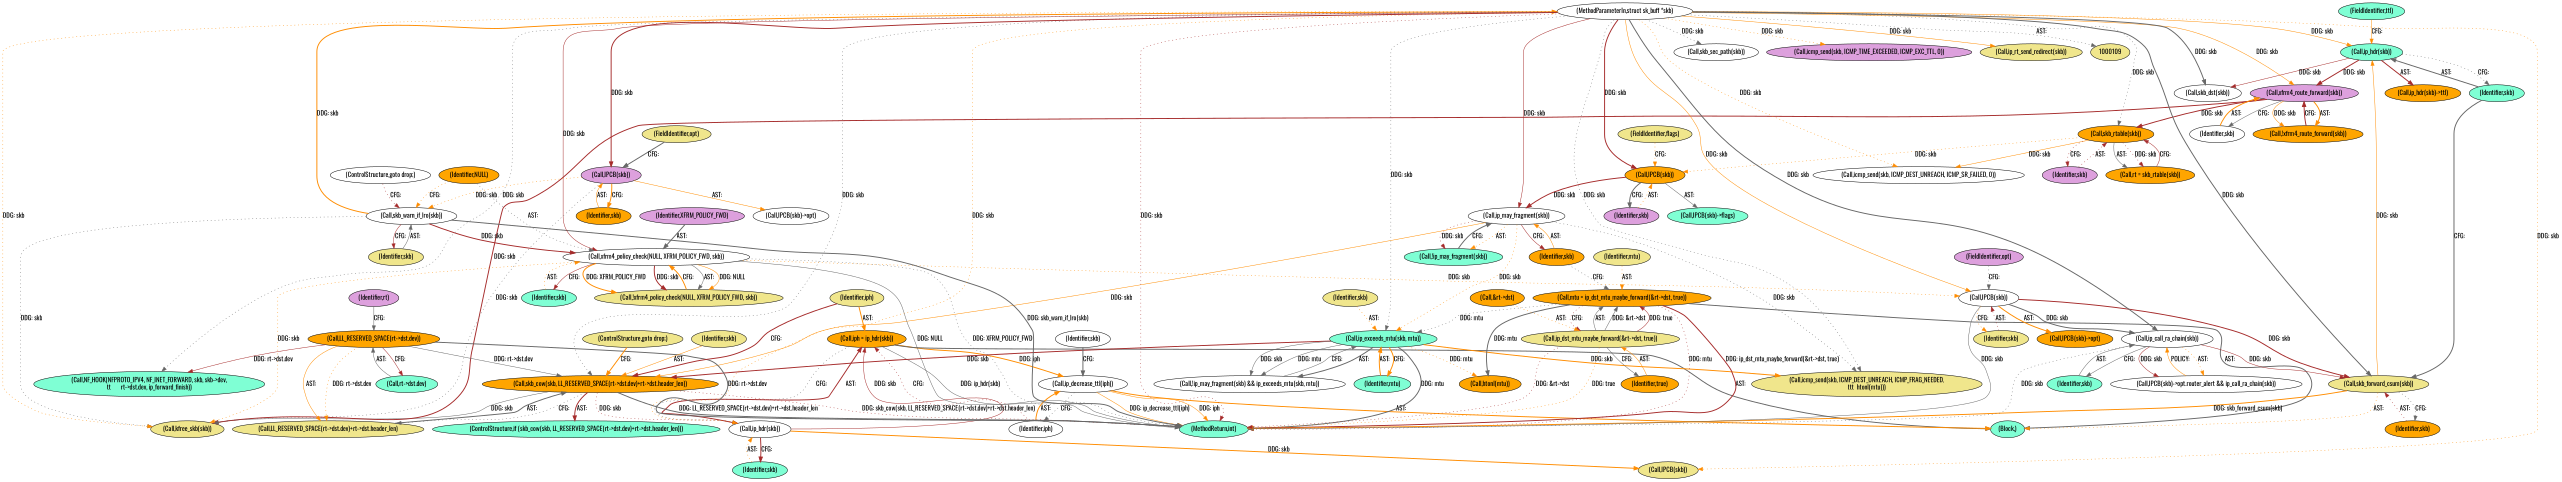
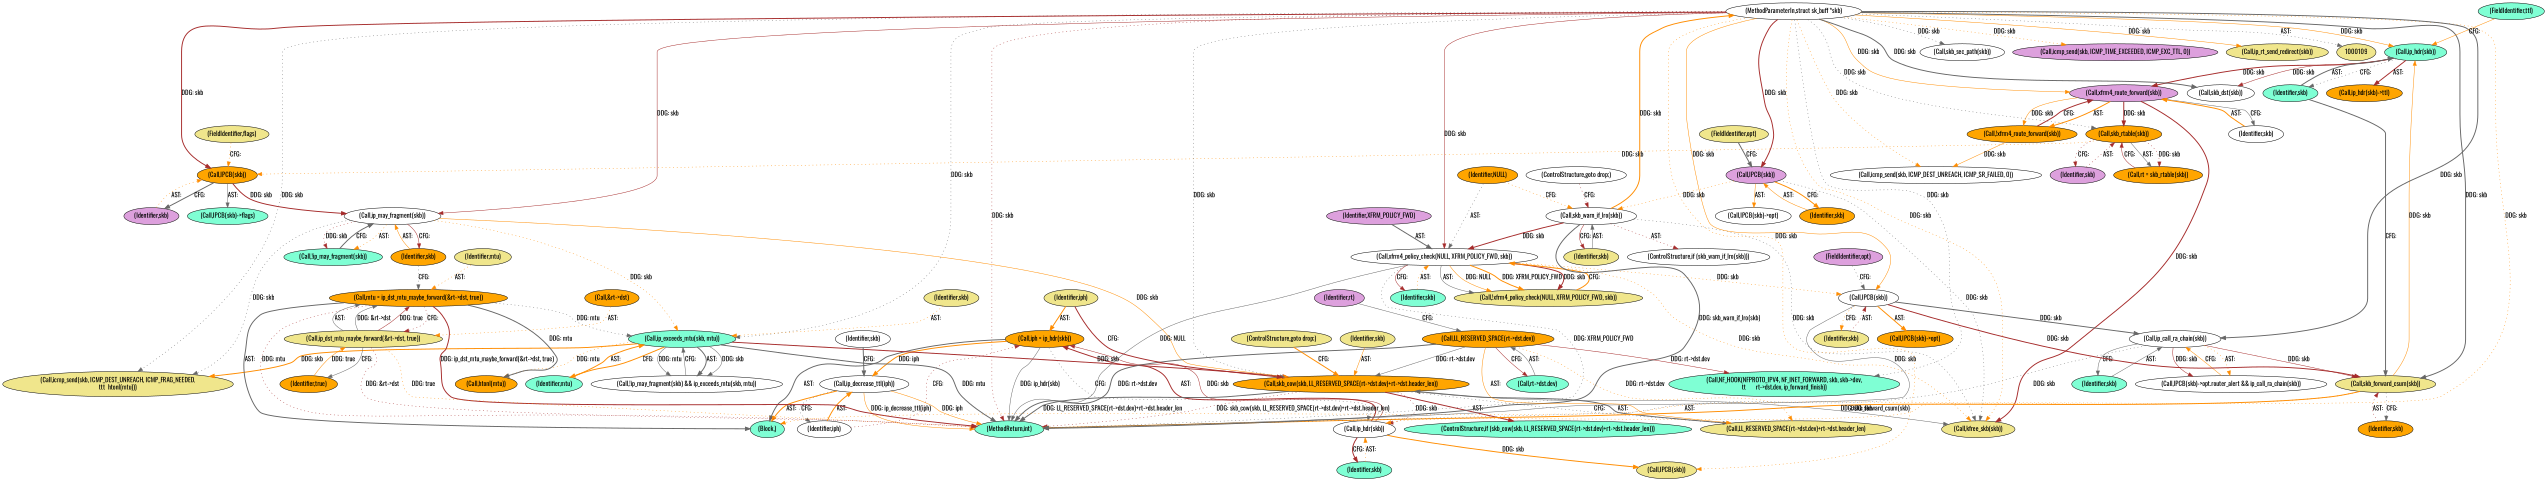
  digraph {
    fontname=Oswald
    node [fillcolor=white fontname=Oswald style=filled]
    edge [color=gray40 fontname=Oswald style=dotted]
    n1 [fillcolor=orange label="(Call,iph = ip_hdr(skb))"]
    n2 [label="(Call,ip_hdr(skb))"]
    n3 [label="(Call,ip_decrease_ttl(iph))"]
    n4 [fillcolor=aquamarine label="(MethodReturn,int)"]
    n5 [fillcolor=aquamarine label="(Block,)"]
    n6 [fillcolor=khaki label="(Call,IPCB(skb))"]
    n7 [fillcolor=aquamarine label="(Identifier,skb)"]
    n8 [label="(Identifier,iph)"]
    n9 [fillcolor=orange label="(Call,skb_cow(skb, LL_RESERVED_SPACE(rt->dst.dev)+rt->dst.header_len))"]
    n10 [fillcolor=aquamarine label="(ControlStructure,if (skb_cow(skb, LL_RESERVED_SPACE(rt->dst.dev)+rt->dst.header_len)))"]
    n11 [fillcolor=khaki label="(Call,LL_RESERVED_SPACE(rt->dst.dev)+rt->dst.header_len)"]
    n12 [fillcolor=khaki label="(Call,kfree_skb(skb))"]
    n13 [fillcolor=aquamarine label="(Call,ip_exceeds_mtu(skb, mtu))"]
    n14 [fillcolor=aquamarine label="(Identifier,mtu)"]
    n15 [fillcolor=orange label="(Call,htonl(mtu))"]
    n16 [fillcolor=khaki label="(Call,icmp_send(skb, ICMP_DEST_UNREACH, ICMP_FRAG_NEEDED,\n\t\t\t  htonl(mtu)))"]
    n17 [label="(Call,!ip_may_fragment(skb) && ip_exceeds_mtu(skb, mtu))"]
    n18 [label="(Call,ip_may_fragment(skb))"]
    n19 [fillcolor=orange label="(Identifier,skb)"]
    n20 [fillcolor=aquamarine label="(Call,!ip_may_fragment(skb))"]
    n21 [fillcolor=orange label="(Call,mtu = ip_dst_mtu_maybe_forward(&rt->dst, true))"]
    n22 [fillcolor=orange label="(Call,IPCB(skb))"]
    n23 [fillcolor=plum label="(Identifier,skb)"]
    n24 [fillcolor=aquamarine label="(Call,IPCB(skb)->flags)"]
    n25 [fillcolor=orange label="(Call,skb_rtable(skb))"]
    n26 [label="(Call,icmp_send(skb, ICMP_DEST_UNREACH, ICMP_SR_FAILED, 0))"]
    n27 [fillcolor=plum label="(Identifier,skb)"]
    n28 [fillcolor=orange label="(Call,rt = skb_rtable(skb))"]
    n29 [fillcolor=plum label="(Call,xfrm4_route_forward(skb))"]
    n30 [label="(Identifier,skb)"]
    n31 [fillcolor=orange label="(Call,!xfrm4_route_forward(skb))"]
    n32 [fillcolor=aquamarine label="(Call,ip_hdr(skb))"]
    n33 [fillcolor=aquamarine label="(Identifier,skb)"]
    n34 [fillcolor=orange label="(Call,ip_hdr(skb)->ttl)"]
    n35 [label="(Call,skb_dst(skb))"]
    n36 [fillcolor=khaki label="(Call,skb_forward_csum(skb))"]
    n37 [fillcolor=orange label="(Identifier,skb)"]
    n38 [label="(Call,ip_call_ra_chain(skb))"]
    n39 [label="(Call,IPCB(skb)->opt.router_alert && ip_call_ra_chain(skb))"]
    n40 [fillcolor=aquamarine label="(Identifier,skb)"]
    n41 [label="(Call,IPCB(skb))"]
    n42 [fillcolor=orange label="(Call,IPCB(skb)->opt)"]
    n43 [fillcolor=khaki label="(Identifier,skb)"]
    n44 [label="(Call,xfrm4_policy_check(NULL, XFRM_POLICY_FWD, skb))"]
    n45 [fillcolor=aquamarine label="(Identifier,skb)"]
    n46 [fillcolor=khaki label="(Call,!xfrm4_policy_check(NULL, XFRM_POLICY_FWD, skb))"]
    n47 [label="(Call,skb_warn_if_lro(skb))"]
+   n48 [label="(ControlStructure,if (skb_warn_if_lro(skb)))"]
    n49 [fillcolor=khaki label="(Identifier,skb)"]
    n50 [label="(MethodParameterIn,struct sk_buff *skb)"]
    n51 [fillcolor=plum label="(Call,IPCB(skb))"]
    n52 [label="(Call,IPCB(skb)->opt)"]
    n53 [fillcolor=orange label="(Identifier,skb)"]
    n54 [label="(Call,skb_sec_path(skb))"]
    n55 [fillcolor=aquamarine label="(Call,NF_HOOK(NFPROTO_IPV4, NF_INET_FORWARD, skb, skb->dev,\n\t\t       rt->dst.dev, ip_forward_finish))"]
    n56 [fillcolor=plum label="(Call,icmp_send(skb, ICMP_TIME_EXCEEDED, ICMP_EXC_TTL, 0))"]
    n57 [fillcolor=khaki label="(Call,ip_rt_send_redirect(skb))"]
    1000109 [fillcolor=khaki]
    n59 [fillcolor=khaki label="(Call,ip_dst_mtu_maybe_forward(&rt->dst, true))"]
    n60 [fillcolor=orange label="(Identifier,true)"]
    n61 [fillcolor=orange label="(Call,LL_RESERVED_SPACE(rt->dst.dev))"]
    n62 [fillcolor=aquamarine label="(Call,rt->dst.dev)"]
    n63 [label="(Identifier,skb)"]
    n64 [fillcolor=aquamarine label="(FieldIdentifier,ttl)"]
    n65 [fillcolor=khaki label="(Identifier,skb)"]
    n66 [fillcolor=khaki label="(FieldIdentifier,opt)"]
    n67 [fillcolor=plum label="(FieldIdentifier,opt)"]
    n68 [fillcolor=khaki label="(FieldIdentifier,flags)"]
    n69 [fillcolor=khaki label="(Identifier,iph)"]
    n70 [label="(ControlStructure,goto drop;)"]
    n71 [fillcolor=khaki label="(Identifier,mtu)"]
    n72 [fillcolor=orange label="(Call,&rt->dst)"]
    n73 [fillcolor=plum label="(Identifier,rt)"]
    n74 [fillcolor=plum label="(Identifier,XFRM_POLICY_FWD)"]
    n75 [fillcolor=khaki label="(ControlStructure,goto drop;)"]
    n76 [fillcolor=orange label="(Identifier,NULL)"]
    n77 [fillcolor=khaki label="(Identifier,skb)"]
    n1 -> n2 [label="CFG: "]
    n1 -> n3 [color=darkorange label="DDG: iph" style=bold]
    n1 -> n4 [label="DDG: ip_hdr(skb)" style=solid]
    n1 -> n5 [label="AST: " style=bold]
    n2 -> n1 [color=brown label="AST: " style=bold]
    n2 -> n1 [color=brown label="DDG: skb" style=solid]
    n2 -> n6 [color=darkorange label="DDG: skb" style=bold]
    n2 -> n7 [color=brown label="CFG: " style=bold]
    n3 -> n4 [color=darkorange label="DDG: ip_decrease_ttl(iph)" style=solid]
    n3 -> n4 [color=darkorange label="DDG: iph" style=solid]
    n3 -> n5 [color=darkorange label="AST: " style=bold]
    n3 -> n8 [label="CFG: "]
    n7 -> n2 [color=darkorange label="AST: "]
    n8 -> n1 [color=brown label="CFG: "]
    n8 -> n3 [color=darkorange label="AST: " style=bold]
    n9 -> n2 [color=brown label="DDG: skb"]
    n9 -> n4 [label="DDG: LL_RESERVED_SPACE(rt->dst.dev)+rt->dst.header_len" style=bold]
    n9 -> n4 [color=brown label="DDG: skb_cow(skb, LL_RESERVED_SPACE(rt->dst.dev)+rt->dst.header_len)"]
    n9 -> n10 [color=brown label="AST: " style=bold]
    n9 -> n11 [label="CFG: "]
    n9 -> n12 [label="DDG: skb" style=solid]
    n11 -> n9 [label="AST: " style=bold]
    n13 -> n4 [label="DDG: mtu" style=bold]
    n13 -> n9 [color=brown label="DDG: skb" style=bold]
    n13 -> n14 [color=darkorange label="CFG: " style=bold]
    n13 -> n15 [color=darkorange label="DDG: mtu"]
    n13 -> n16 [color=darkorange label="DDG: skb" style=bold]
    n13 -> n17 [label="AST: " style=bold]
    n13 -> n17 [label="DDG: skb" style=solid]
    n13 -> n17 [label="DDG: mtu" style=solid]
    n14 -> n13 [color=darkorange label="AST: " style=bold]
    n17 -> n13 [label="CFG: " style=solid]
    n18 -> n9 [color=darkorange label="DDG: skb" style=solid]
    n18 -> n13 [color=darkorange label="DDG: skb"]
    n18 -> n16 [label="DDG: skb"]
    n18 -> n19 [color=brown label="CFG: " style=solid]
    n18 -> n20 [color=darkorange label="AST: "]
    n18 -> n20 [color=brown label="DDG: skb"]
    n19 -> n18 [color=darkorange label="AST: " style=solid]
    n19 -> n21 [label="CFG: "]
    n20 -> n18 [label="CFG: " style=bold]
    n21 -> n4 [color=brown label="DDG: mtu"]
    n21 -> n4 [color=brown label="DDG: ip_dst_mtu_maybe_forward(&rt->dst, true)" style=bold]
    n21 -> n5 [label="AST: " style=bold]
    n21 -> n13 [label="DDG: mtu"]
    n21 -> n15 [label="DDG: mtu" style=bold]
    n21 -> n59 [color=brown label="CFG: "]
    n22 -> n18 [color=brown label="DDG: skb" style=bold]
    n22 -> n23 [label="CFG: " style=bold]
    n22 -> n24 [label="AST: " style=solid]
    n23 -> n22 [color=darkorange label="AST: "]
    n25 -> n22 [color=darkorange label="DDG: skb"]
-   n25 -> n26 [color=darkorange label="DDG: skb" style=solid]
+   n31 -> n26 [color=darkorange label="DDG: skb" style=solid]
    n25 -> n27 [color=brown label="CFG: "]
    n25 -> n28 [label="AST: " style=solid]
    n25 -> n28 [color=brown label="DDG: skb"]
    n27 -> n25 [color=brown label="AST: "]
    n28 -> n25 [color=brown label="CFG: " style=solid]
    n29 -> n12 [color=brown label="DDG: skb" style=bold]
    n29 -> n25 [color=brown label="DDG: skb" style=bold]
    n29 -> n30 [label="CFG: " style=solid]
    n29 -> n31 [color=darkorange label="AST: " style=bold]
    n29 -> n31 [color=darkorange label="DDG: skb" style=solid]
    n30 -> n29 [color=darkorange label="AST: " style=bold]
    n31 -> n29 [color=brown label="CFG: " style=bold]
    n32 -> n29 [color=brown label="DDG: skb" style=bold]
    n32 -> n33 [label="CFG: "]
    n32 -> n34 [color=brown label="AST: " style=bold]
    n32 -> n35 [color=brown label="DDG: skb" style=solid]
    n33 -> n32 [label="AST: " style=bold]
    n33 -> n36 [label="CFG: " style=bold]
    n36 -> n4 [color=darkorange label="DDG: skb_forward_csum(skb)" style=bold]
    n36 -> n5 [color=darkorange label="AST: "]
    n36 -> n32 [color=darkorange label="DDG: skb" style=solid]
    n36 -> n37 [label="CFG: "]
    n37 -> n36 [color=brown label="AST: "]
    n38 -> n4 [label="DDG: skb"]
    n38 -> n36 [color=brown label="DDG: skb" style=solid]
    n38 -> n39 [color=darkorange label="AST: "]
    n38 -> n39 [color=brown label="DDG: skb" style=solid]
    n38 -> n40 [label="CFG: " style=solid]
-   n39 -> n38 [color=darkorange label="POLICY: " style=solid]
+   n39 -> n38 [color=darkorange label="CFG: " style=solid]
    n40 -> n38 [label="AST: " style=solid]
    n41 -> n4 [label="DDG: skb" style=solid]
    n41 -> n36 [color=brown label="DDG: skb" style=bold]
    n41 -> n38 [label="DDG: skb" style=bold]
    n41 -> n42 [color=darkorange label="AST: " style=bold]
    n41 -> n43 [color=darkorange label="CFG: "]
    n43 -> n41 [color=brown label="AST: "]
    n44 -> n4 [label="DDG: XFRM_POLICY_FWD"]
    n44 -> n4 [label="DDG: NULL" style=solid]
    n44 -> n12 [color=darkorange label="DDG: skb"]
    n44 -> n41 [color=darkorange label="DDG: skb"]
    n44 -> n45 [color=brown label="CFG: " style=solid]
    n44 -> n46 [label="AST: " style=solid]
    n44 -> n46 [color=darkorange label="DDG: NULL" style=solid]
    n44 -> n46 [color=darkorange label="DDG: XFRM_POLICY_FWD" style=bold]
    n44 -> n46 [color=brown label="DDG: skb" style=bold]
    n45 -> n44 [color=darkorange label="AST: "]
    n46 -> n44 [color=darkorange label="CFG: " style=bold]
    n47 -> n4 [label="DDG: skb_warn_if_lro(skb)" style=bold]
    n47 -> n12 [label="DDG: skb"]
    n47 -> n44 [color=brown label="DDG: skb" style=bold]
+   n47 -> n48 [color=brown label="AST: "]
    n47 -> n49 [color=brown label="CFG: " style=solid]
    n47 -> n50 [color=darkorange label="DDG: skb" style=bold]
    n49 -> n47 [label="AST: " style=solid]
    n50 -> n2 [color=darkorange label="DDG: skb"]
    n50 -> n4 [color=brown label="DDG: skb"]
    n50 -> n6 [color=darkorange label="DDG: skb"]
    n50 -> n9 [label="DDG: skb"]
    n50 -> n12 [color=darkorange label="DDG: skb"]
    n50 -> n13 [label="DDG: skb"]
    n50 -> n16 [label="DDG: skb"]
    n50 -> n18 [color=brown label="DDG: skb" style=solid]
    n50 -> n22 [color=brown label="DDG: skb" style=bold]
    n50 -> n25 [label="DDG: skb"]
    n50 -> n26 [color=darkorange label="DDG: skb"]
    n50 -> n29 [color=darkorange label="DDG: skb" style=solid]
    n50 -> n32 [color=darkorange label="DDG: skb" style=solid]
    n50 -> n35 [label="DDG: skb" style=bold]
    n50 -> n36 [label="DDG: skb" style=bold]
    n50 -> n38 [label="DDG: skb" style=bold]
    n50 -> n41 [color=darkorange label="DDG: skb" style=solid]
    n50 -> n44 [color=brown label="DDG: skb" style=solid]
    n50 -> n51 [color=brown label="DDG: skb" style=bold]
    n50 -> n54 [label="DDG: skb"]
    n50 -> n55 [label="DDG: skb"]
    n50 -> n56 [color=darkorange label="DDG: skb"]
    n50 -> n57 [color=darkorange label="DDG: skb" style=solid]
    n50 -> 1000109 [label="AST: "]
    n51 -> n12 [label="DDG: skb"]
    n51 -> n47 [color=darkorange label="DDG: skb"]
    n51 -> n52 [color=darkorange label="AST: " style=solid]
    n51 -> n53 [color=darkorange label="CFG: " style=bold]
    n53 -> n51 [color=darkorange label="AST: " style=solid]
    n59 -> n4 [color=darkorange label="DDG: true"]
    n59 -> n4 [color=brown label="DDG: &rt->dst"]
    n59 -> n21 [label="AST: " style=solid]
    n59 -> n21 [label="DDG: &rt->dst" style=solid]
    n59 -> n21 [color=brown label="DDG: true" style=solid]
    n59 -> n60 [label="CFG: " style=solid]
-   n60 -> n59 [color=darkorange label="AST: " style=solid]
+   n60 -> n59 [color=darkorange label="DDG: true" style=solid]
    n61 -> n4 [label="DDG: rt->dst.dev" style=bold]
    n61 -> n9 [label="DDG: rt->dst.dev" style=solid]
    n61 -> n11 [color=darkorange label="AST: " style=solid]
    n61 -> n11 [color=darkorange label="DDG: rt->dst.dev"]
    n61 -> n55 [color=brown label="DDG: rt->dst.dev" style=solid]
    n61 -> n62 [color=brown label="CFG: " style=solid]
    n62 -> n61 [label="AST: " style=solid]
    n63 -> n3 [label="CFG: " style=bold]
    n64 -> n32 [color=darkorange label="CFG: " style=solid]
    n65 -> n13 [color=darkorange label="AST: "]
    n66 -> n51 [label="CFG: " style=bold]
    n67 -> n41 [label="CFG: "]
    n68 -> n22 [color=darkorange label="CFG: "]
    n69 -> n1 [color=darkorange label="AST: " style=bold]
    n69 -> n9 [color=brown label="CFG: " style=bold]
    n70 -> n47 [color=brown label="CFG: "]
    n71 -> n21 [color=darkorange label="AST: "]
    n72 -> n59 [color=darkorange label="AST: "]
    n73 -> n61 [label="CFG: " style=solid]
    n74 -> n44 [label="AST: " style=bold]
    n75 -> n9 [color=darkorange label="CFG: " style=bold]
    n76 -> n44 [label="AST: "]
    n76 -> n47 [color=darkorange label="CFG: "]
    n77 -> n9 [color=darkorange label="AST: " style=solid]
  }
